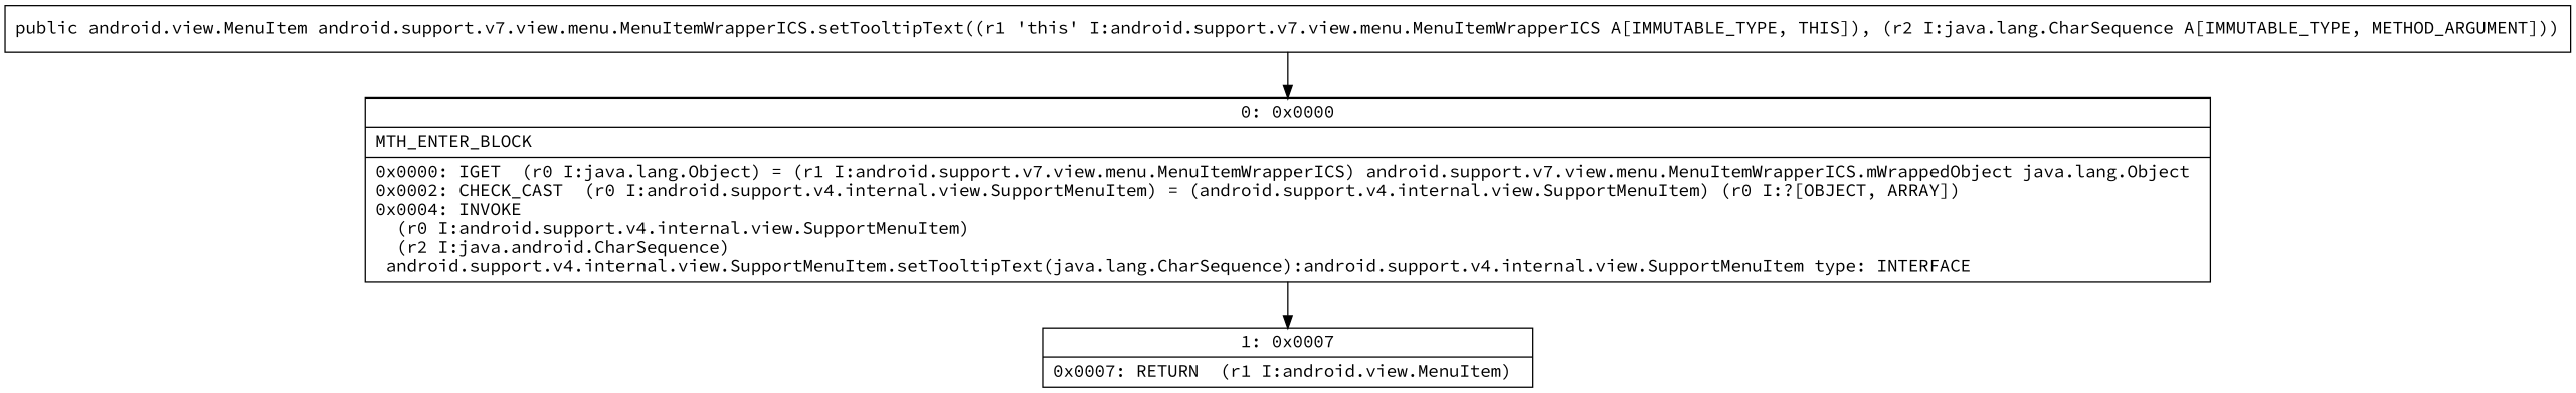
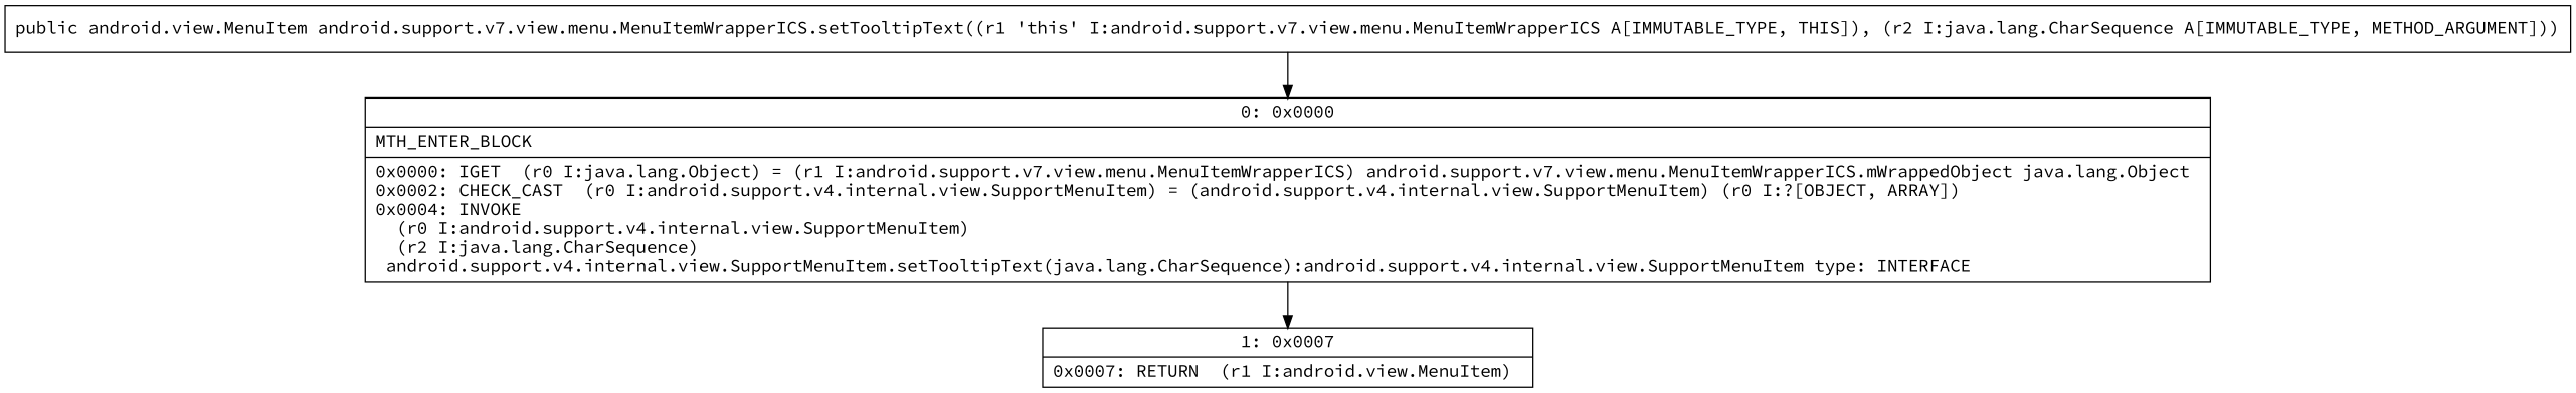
  digraph {
    fontname="Source Code Pro"
    node [shape=record fontname="Source Code Pro"]
    edge [fontname="Source Code Pro"]
-   n1 [label="{0\:\ 0x0000|MTH_ENTER_BLOCK\l|0x0000: IGET  (r0 I:java.lang.Object) = (r1 I:android.support.v7.view.menu.MenuItemWrapperICS) android.support.v7.view.menu.MenuItemWrapperICS.mWrappedObject java.lang.Object \l0x0002: CHECK_CAST  (r0 I:android.support.v4.internal.view.SupportMenuItem) = (android.support.v4.internal.view.SupportMenuItem) (r0 I:?[OBJECT, ARRAY]) \l0x0004: INVOKE  \l  (r0 I:android.support.v4.internal.view.SupportMenuItem)\l  (r2 I:java.android.CharSequence)\l android.support.v4.internal.view.SupportMenuItem.setTooltipText(java.lang.CharSequence):android.support.v4.internal.view.SupportMenuItem type: INTERFACE \l}"]
+   n1 [label="{0\:\ 0x0000|MTH_ENTER_BLOCK\l|0x0000: IGET  (r0 I:java.lang.Object) = (r1 I:android.support.v7.view.menu.MenuItemWrapperICS) android.support.v7.view.menu.MenuItemWrapperICS.mWrappedObject java.lang.Object \l0x0002: CHECK_CAST  (r0 I:android.support.v4.internal.view.SupportMenuItem) = (android.support.v4.internal.view.SupportMenuItem) (r0 I:?[OBJECT, ARRAY]) \l0x0004: INVOKE  \l  (r0 I:android.support.v4.internal.view.SupportMenuItem)\l  (r2 I:java.lang.CharSequence)\l android.support.v4.internal.view.SupportMenuItem.setTooltipText(java.lang.CharSequence):android.support.v4.internal.view.SupportMenuItem type: INTERFACE \l}"]
    n2 [label="{1\:\ 0x0007|0x0007: RETURN  (r1 I:android.view.MenuItem) \l}"]
    n3 [label="{public android.view.MenuItem android.support.v7.view.menu.MenuItemWrapperICS.setTooltipText((r1 'this' I:android.support.v7.view.menu.MenuItemWrapperICS A[IMMUTABLE_TYPE, THIS]), (r2 I:java.lang.CharSequence A[IMMUTABLE_TYPE, METHOD_ARGUMENT])) }"]
    n1 -> n2
    n3 -> n1
  }
